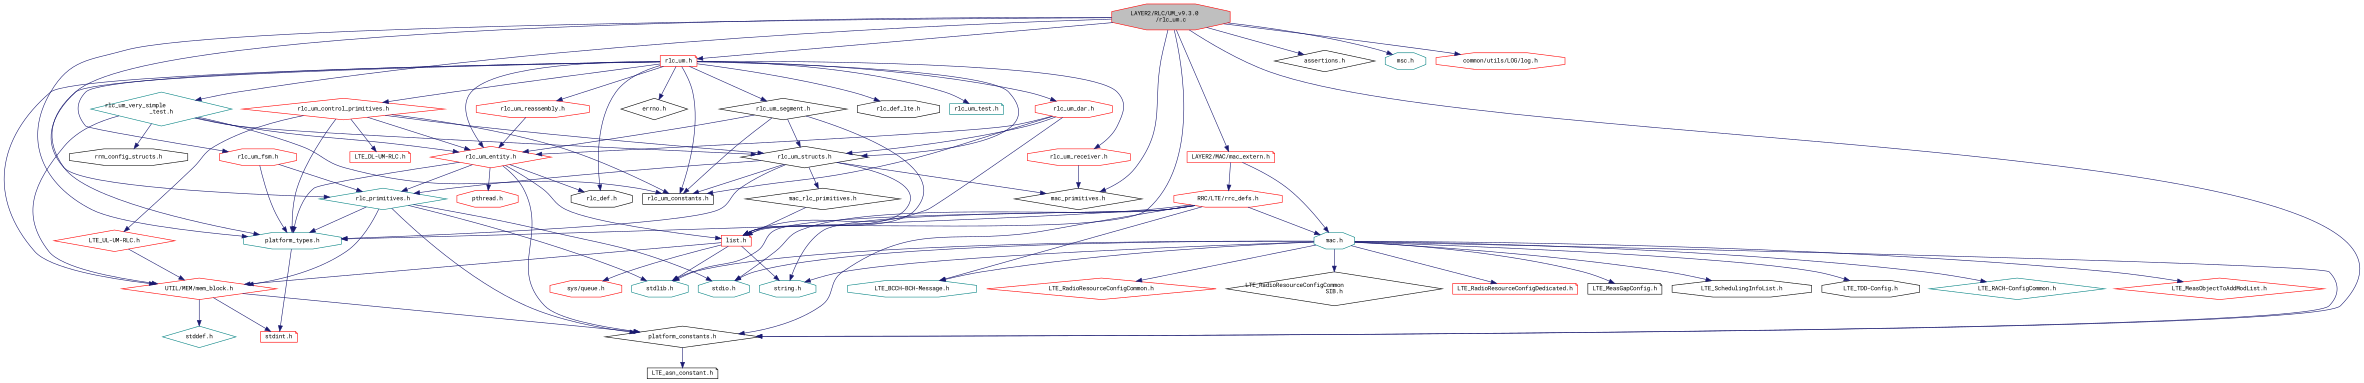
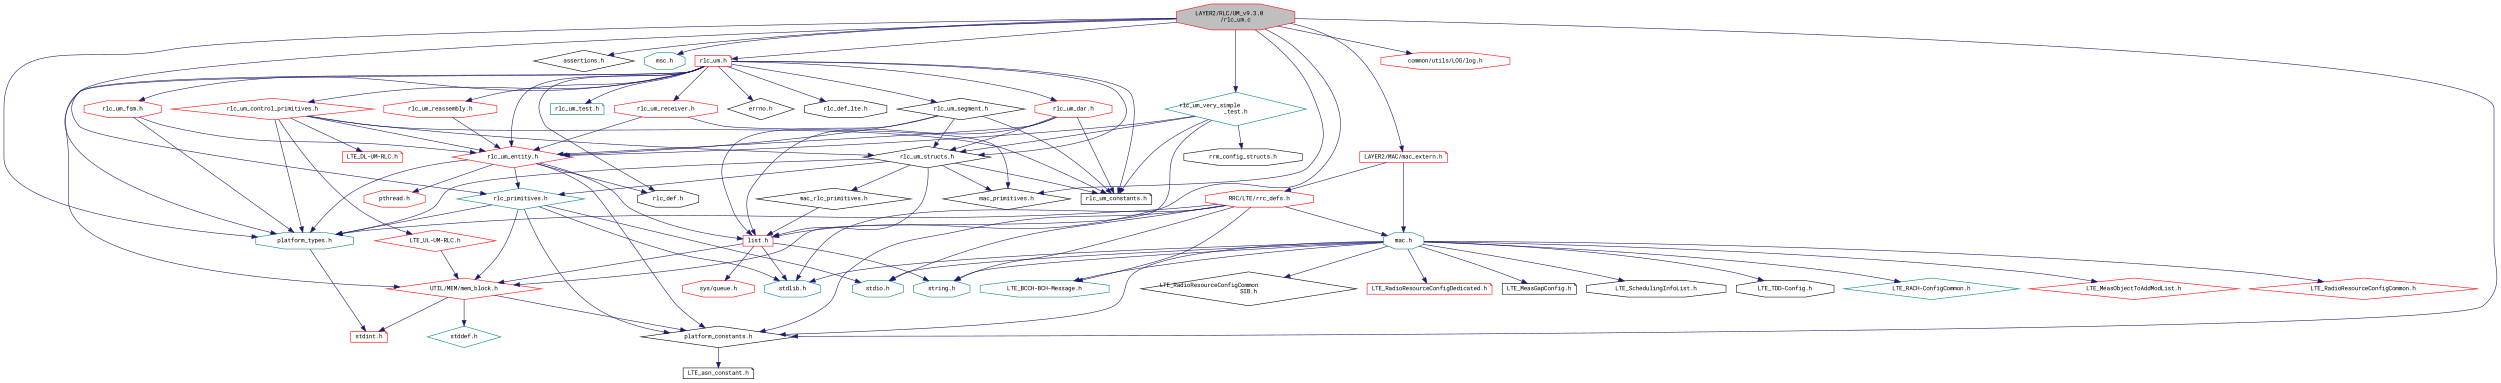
  digraph {
    fontname="Roboto Mono"
    node [color=red fillcolor=white fontname="Roboto Mono" fontsize=10 shape=octagon style=filled]
    edge [color=midnightblue fontname="Roboto Mono" fontsize=10 labelfontname=Helvetica labelfontsize=10 style=solid]
    n1 [fillcolor=grey75 fontcolor=black height=0.2 label="LAYER2/RLC/UM_v9.3.0\l/rlc_um.c" width=0.4]
    n2 [color=teal height=0.2 label="platform_types.h" width=0.4]
    n3 [color=black height=0.2 label="platform_constants.h" shape=diamond width=0.4]
    n4 [color=black height=0.2 label="assertions.h" shape=diamond width=0.4]
    n5 [color=teal height=0.2 label="msc.h" width=0.4]
    n6 [height=0.2 label="rlc_um.h" shape=note width=0.4]
    n7 [height=0.2 label="list.h" shape=note width=0.4]
    n8 [color=black height=0.2 label="mac_primitives.h" shape=diamond width=0.4]
    n9 [color=teal height=0.2 label="rlc_primitives.h" shape=diamond width=0.4]
    n10 [height=0.2 label="LAYER2/MAC/mac_extern.h" shape=note width=0.4]
    n11 [height=0.2 label="common/utils/LOG/log.h" width=0.4]
    n12 [color=teal height=0.2 label="rlc_um_very_simple\l_test.h" shape=diamond width=0.4]
    n13 [height=0.2 label="stdint.h" shape=note width=0.4]
    n14 [color=black height=0.2 label="LTE_asn_constant.h" shape=note width=0.4]
    n15 [color=black height=0.2 label="errno.h" shape=diamond width=0.4]
    n16 [color=black height=0.2 label="rlc_def.h" width=0.4]
    n17 [color=black height=0.2 label="rlc_def_lte.h" width=0.4]
    n18 [color=black height=0.2 label="rlc_um_constants.h" shape=note width=0.4]
    n19 [color=black height=0.2 label="rlc_um_structs.h" shape=diamond width=0.4]
    n20 [height=0.2 label="UTIL/MEM/mem_block.h" shape=diamond width=0.4]
    n21 [height=0.2 label="rlc_um_entity.h" shape=diamond width=0.4]
    n22 [height=0.2 label="rlc_um_control_primitives.h" shape=diamond width=0.4]
    n23 [height=0.2 label="rlc_um_dar.h" width=0.4]
    n24 [height=0.2 label="rlc_um_fsm.h" width=0.4]
    n25 [height=0.2 label="rlc_um_reassembly.h" width=0.4]
    n26 [height=0.2 label="rlc_um_receiver.h" width=0.4]
    n27 [color=black height=0.2 label="rlc_um_segment.h" shape=diamond width=0.4]
    n28 [color=teal height=0.2 label="rlc_um_test.h" shape=note width=0.4]
    n29 [color=teal height=0.2 label="stdlib.h" width=0.4]
    n30 [height=0.2 label="sys/queue.h" width=0.4]
    n31 [color=teal height=0.2 label="string.h" width=0.4]
    n32 [color=teal height=0.2 label="stdio.h" width=0.4]
    n33 [color=teal height=0.2 label="mac.h" width=0.4]
    n34 [height=0.2 label="RRC/LTE/rrc_defs.h" width=0.4]
    n35 [color=black height=0.2 label="rrm_config_structs.h" width=0.4]
    n36 [color=black height=0.2 label="mac_rlc_primitives.h" shape=diamond width=0.4]
    n37 [color=teal height=0.2 label="stddef.h" shape=diamond width=0.4]
    n38 [height=0.2 label="pthread.h" width=0.4]
    n39 [height=0.2 label="LTE_DL-UM-RLC.h" shape=note width=0.4]
    n40 [height=0.2 label="LTE_UL-UM-RLC.h" shape=diamond width=0.4]
    n41 [color=teal height=0.2 label="LTE_BCCH-BCH-Message.h" width=0.4]
    n42 [height=0.2 label="LTE_RadioResourceConfigCommon.h" shape=diamond width=0.4]
    n43 [color=black height=0.2 label="LTE_RadioResourceConfigCommon\lSIB.h" shape=diamond width=0.4]
    n44 [height=0.2 label="LTE_RadioResourceConfigDedicated.h" shape=note width=0.4]
    n45 [color=black height=0.2 label="LTE_MeasGapConfig.h" shape=note width=0.4]
    n46 [color=black height=0.2 label="LTE_SchedulingInfoList.h" width=0.4]
    n47 [color=black height=0.2 label="LTE_TDD-Config.h" width=0.4]
    n48 [color=teal height=0.2 label="LTE_RACH-ConfigCommon.h" shape=diamond width=0.4]
    n49 [height=0.2 label="LTE_MeasObjectToAddModList.h" shape=diamond width=0.4]
    n1 -> n2
    n1 -> n3
    n1 -> n4
    n1 -> n5
    n1 -> n6
    n1 -> n7
    n1 -> n8
    n1 -> n9
    n1 -> n10
    n1 -> n11
    n1 -> n12
    n2 -> n13
    n3 -> n14
    n6 -> n2
    n6 -> n15
    n6 -> n16
    n6 -> n17
    n6 -> n18
    n6 -> n19
    n6 -> n20
    n6 -> n21
    n6 -> n22
    n6 -> n23
    n6 -> n24
    n6 -> n25
    n6 -> n26
    n6 -> n27
    n6 -> n28
    n7 -> n20
    n7 -> n29
    n7 -> n30
    n7 -> n31
    n9 -> n2
    n9 -> n3
    n9 -> n20
    n9 -> n29
    n9 -> n32
    n10 -> n33
    n10 -> n34
    n12 -> n18
    n12 -> n19
    n12 -> n20
    n12 -> n21
    n12 -> n35
    n19 -> n2
    n19 -> n7
    n19 -> n8
    n19 -> n9
    n19 -> n18
    n19 -> n36
    n20 -> n3
    n20 -> n13
    n20 -> n37
    n21 -> n2
    n21 -> n3
    n21 -> n7
    n21 -> n9
    n21 -> n16
    n21 -> n38
    n22 -> n2
    n22 -> n18
    n22 -> n19
    n22 -> n21
    n22 -> n39
    n22 -> n40
    n23 -> n7
    n23 -> n18
    n23 -> n19
    n23 -> n21
    n24 -> n2
-   n24 -> n9
+   n24 -> n21
    n25 -> n21
    n26 -> n8
+   n26 -> n21
    n27 -> n7
    n27 -> n18
    n27 -> n19
    n27 -> n21
    n33 -> n3
    n33 -> n29
    n33 -> n31
    n33 -> n32
    n33 -> n41
    n33 -> n42
    n33 -> n43
    n33 -> n44
    n33 -> n45
    n33 -> n46
    n33 -> n47
    n33 -> n48
    n33 -> n49
    n34 -> n2
    n34 -> n3
    n34 -> n29
    n34 -> n31
    n34 -> n32
    n34 -> n33
    n34 -> n41
    n36 -> n7
    n40 -> n20
  }
